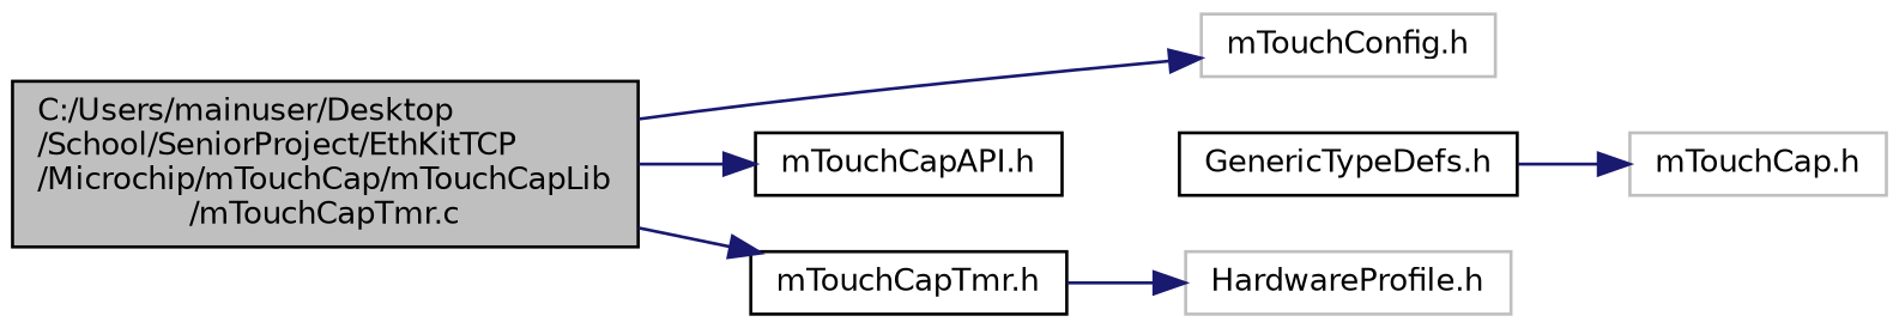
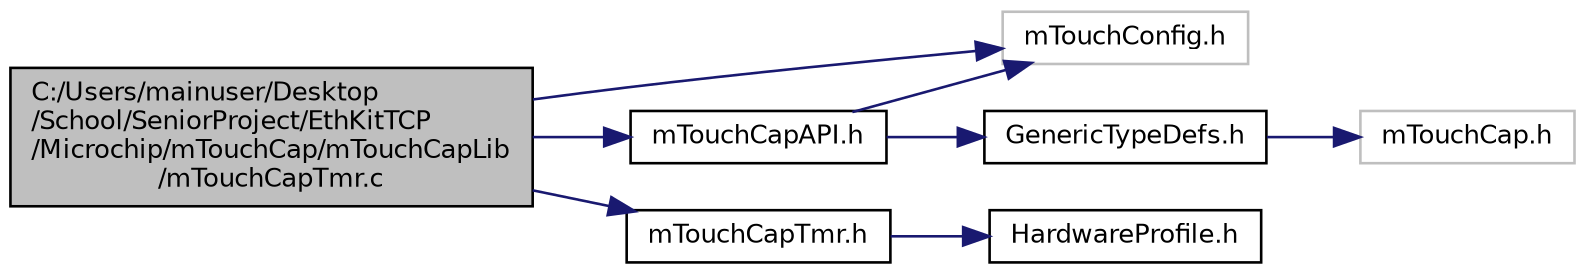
  digraph {
    rankdir=LR
    node [color=black fillcolor=white fontname=Helvetica fontsize=10 shape=record style=filled]
    edge [color=midnightblue fontname=Helvetica fontsize=10 labelfontname=Helvetica labelfontsize=10 style=solid]
    n1 [fillcolor=grey75 fontcolor=black height=0.2 label="C:/Users/mainuser/Desktop\l/School/SeniorProject/EthKitTCP\l/Microchip/mTouchCap/mTouchCapLib\l/mTouchCapTmr.c" width=0.4]
    n2 [color=grey75 height=0.2 label="mTouchConfig.h" width=0.4]
    n3 [height=0.2 label="mTouchCapAPI.h" width=0.4]
    n4 [height=0.2 label="mTouchCapTmr.h" width=0.4]
    n5 [height=0.2 label="GenericTypeDefs.h" width=0.4]
-   n6 [color=grey75 height=0.2 label="HardwareProfile.h" width=0.4]
+   n6 [height=0.2 label="HardwareProfile.h" width=0.4]
    n7 [color=grey75 height=0.2 label="mTouchCap.h" width=0.4]
    n1 -> n2
    n1 -> n3
    n1 -> n4
+   n3 -> n2
+   n3 -> n5
    n4 -> n6
    n5 -> n7
  }
